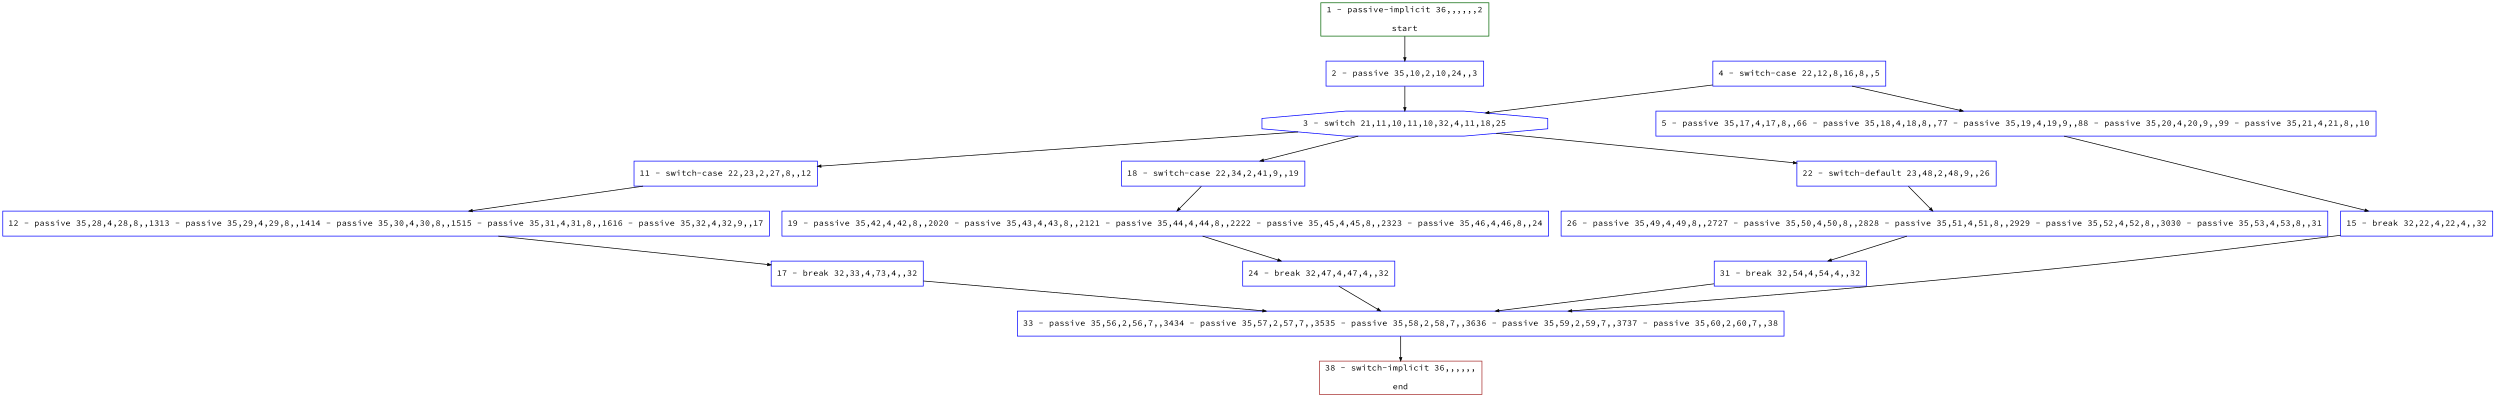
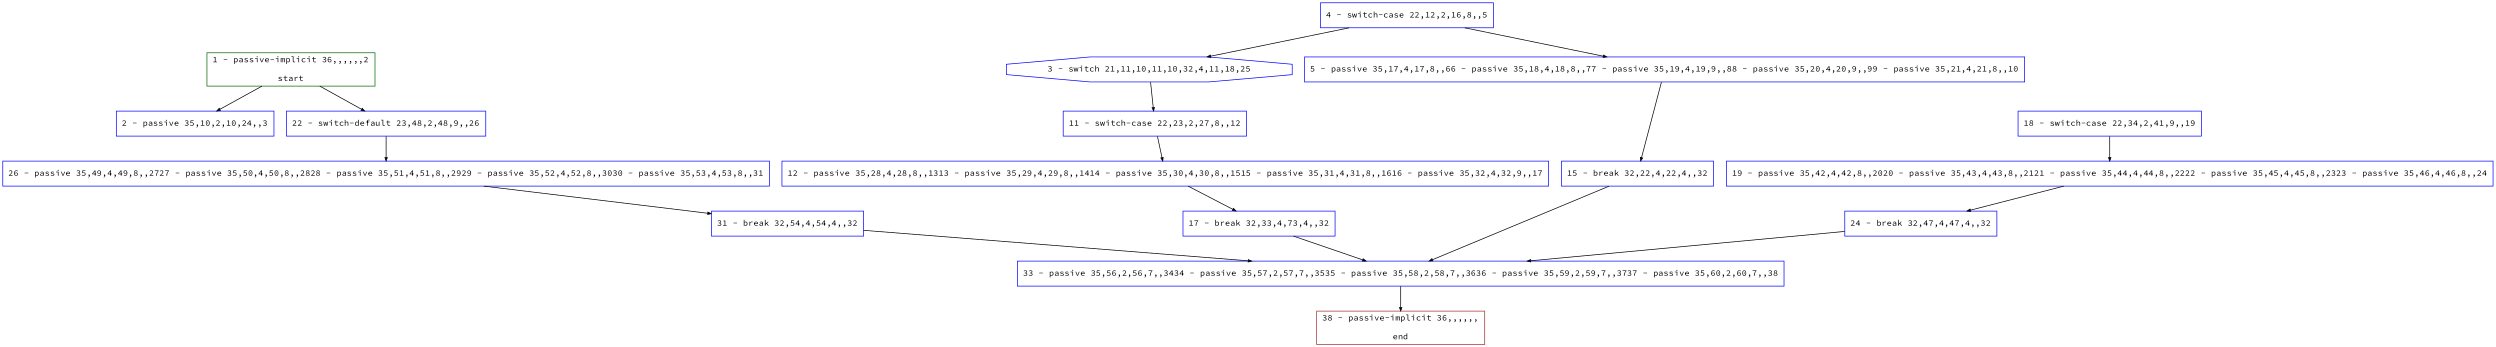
  digraph {
    bgcolor=white
    compound=true
    fillcolor="#FFFFCC"
    fontname="Source Code Pro"
    fontsize=12
    pack=true
    packmode=clust
    style="rounded,filled"
    node [color="#0000ff" compound=true fillcolor="#ffffff" fixedsize=false fontname="Source Code Pro" fontsize=12 node_initialized=no shape=box style=filled]
    edge [arrowhead=normal arrowsize=0.5 arrowtail=none color="#000000" compound=true dir=forward fontcolor=black fontname="Source Code Pro" fontsize=12]
    n1 [label="2 - passive 35,10,2,10,24,,3"]
    n2 [label="3 - switch 21,11,10,11,10,32,4,11,18,25" shape=octagon]
    n3 [label="11 - switch-case 22,23,2,27,8,,12"]
    n4 [label="18 - switch-case 22,34,2,41,9,,19"]
    n5 [label="22 - switch-default 23,48,2,48,9,,26"]
    n6 [color="#006400" label="1 - passive-implicit 36,,,,,,2\n\nstart"]
-   n7 [label="4 - switch-case 22,12,8,16,8,,5"]
+   n7 [label="4 - switch-case 22,12,2,16,8,,5"]
    n8 [label="5 - passive 35,17,4,17,8,,66 - passive 35,18,4,18,8,,77 - passive 35,19,4,19,9,,88 - passive 35,20,4,20,9,,99 - passive 35,21,4,21,8,,10"]
    n9 [label="12 - passive 35,28,4,28,8,,1313 - passive 35,29,4,29,8,,1414 - passive 35,30,4,30,8,,1515 - passive 35,31,4,31,8,,1616 - passive 35,32,4,32,9,,17"]
    n10 [label="19 - passive 35,42,4,42,8,,2020 - passive 35,43,4,43,8,,2121 - passive 35,44,4,44,8,,2222 - passive 35,45,4,45,8,,2323 - passive 35,46,4,46,8,,24"]
    n11 [label="26 - passive 35,49,4,49,8,,2727 - passive 35,50,4,50,8,,2828 - passive 35,51,4,51,8,,2929 - passive 35,52,4,52,8,,3030 - passive 35,53,4,53,8,,31"]
    n12 [label="15 - break 32,22,4,22,4,,32"]
    n13 [label="17 - break 32,33,4,73,4,,32"]
    n14 [label="24 - break 32,47,4,47,4,,32"]
    n15 [label="31 - break 32,54,4,54,4,,32"]
    n16 [label="33 - passive 35,56,2,56,7,,3434 - passive 35,57,2,57,7,,3535 - passive 35,58,2,58,7,,3636 - passive 35,59,2,59,7,,3737 - passive 35,60,2,60,7,,38"]
-   n17 [color="#a52a2a" label="38 - switch-implicit 36,,,,,,\n\nend"]
-   n1 -> n2
+   n17 [color="#a52a2a" label="38 - passive-implicit 36,,,,,,\n\nend"]
    n2 -> n3
-   n2 -> n4
-   n2 -> n5
+   n6 -> n5
    n3 -> n9
    n4 -> n10
    n5 -> n11
    n6 -> n1
    n7 -> n2
    n7 -> n8
    n8 -> n12
    n9 -> n13
    n10 -> n14
    n11 -> n15
    n12 -> n16
    n13 -> n16
    n14 -> n16
    n15 -> n16
    n16 -> n17
  }
